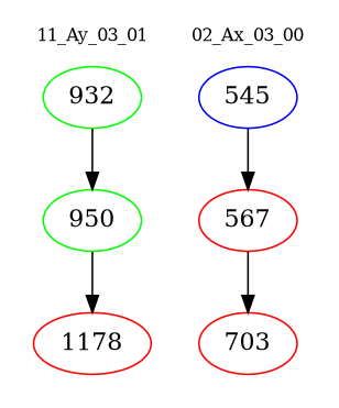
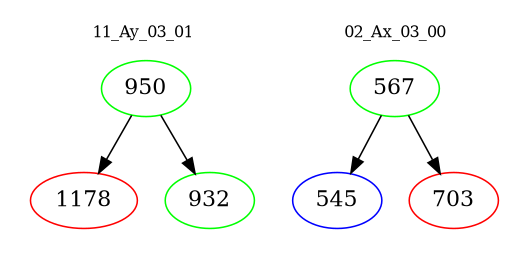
  digraph {
    node [color=green]
    edge [color=black]
    n1 [label=950]
    n2 [color=red label=1178]
    n3 [label=932]
-   n4 [color=red label=567]
+   n4 [label=567]
    n5 [color=blue label=545]
    n6 [color=red label=703]
    subgraph cluster_1 {
      color=white
      fontsize=10
      label="11_Ay_03_01"
      n1
      n2
      n3
    }
    subgraph cluster_2 {
      color=white
      fontsize=10
      label="02_Ax_03_00"
      n4
      n5
      n6
    }
    n1 -> n2
-   n3 -> n1
-   n5 -> n4
+   n1 -> n3
+   n4 -> n5
    n4 -> n6
  }
